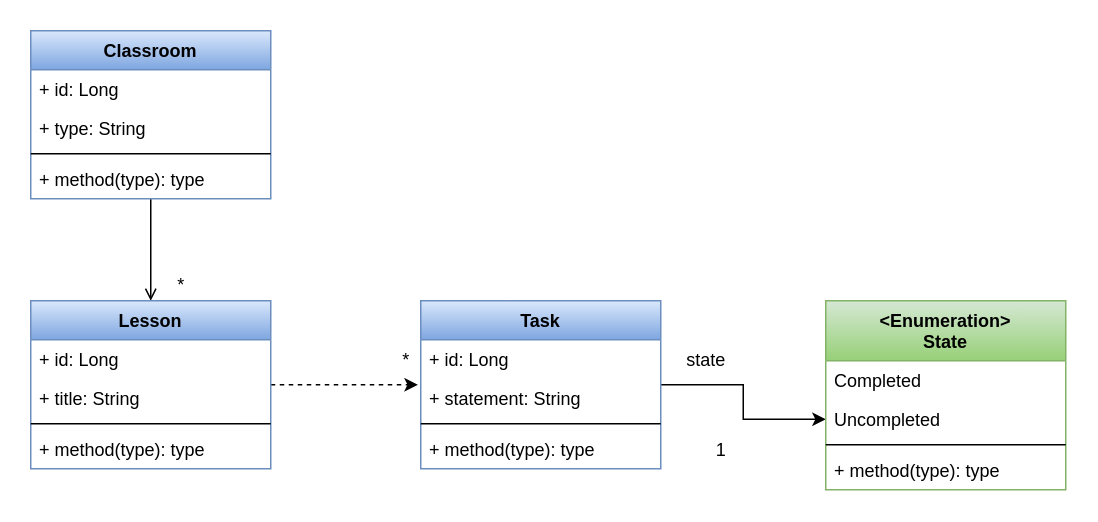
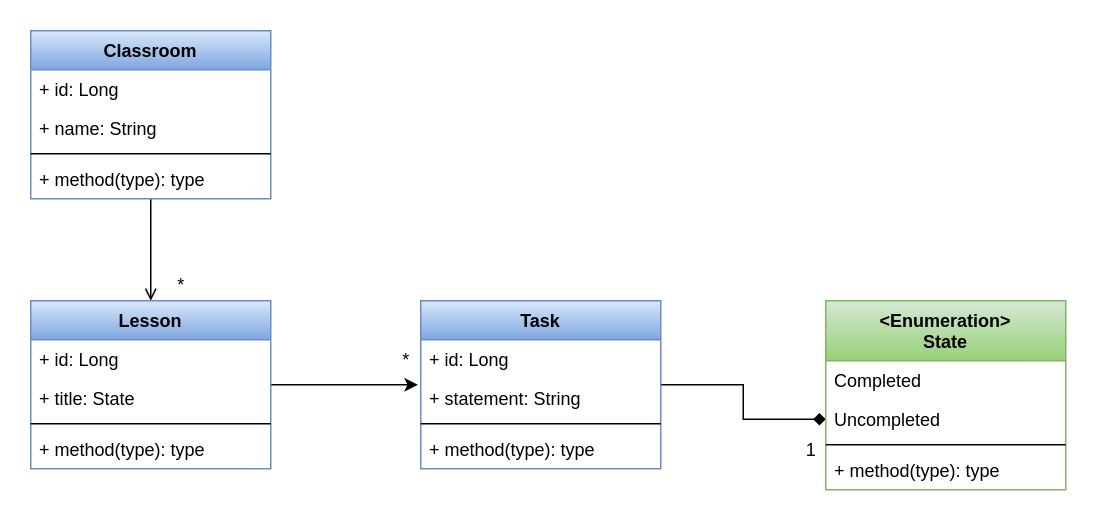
  <mxCell id="0" />
  <mxCell id="1" parent="0" />
  <mxCell id="2" style="edgeStyle=orthogonalEdgeStyle;rounded=0;orthogonalLoop=1;jettySize=auto;html=1;endArrow=open;" parent="1" source="3" target="9" edge="1"><mxGeometry relative="1" as="geometry" /></mxCell>
  <mxCell id="3" value="Classroom" style="swimlane;fontStyle=1;align=center;verticalAlign=top;childLayout=stackLayout;horizontal=1;startSize=26;horizontalStack=0;resizeParent=1;resizeParentMax=0;resizeLast=0;collapsible=1;marginBottom=0;gradientColor=#7ea6e0;fillColor=#dae8fc;strokeColor=#6c8ebf;" parent="1" vertex="1"><mxGeometry x="20" y="20" width="160" height="112" as="geometry" /></mxCell>
  <mxCell id="4" value="+ id: Long" style="text;strokeColor=none;fillColor=none;align=left;verticalAlign=top;spacingLeft=4;spacingRight=4;overflow=hidden;rotatable=0;points=[[0,0.5],[1,0.5]];portConstraint=eastwest;" parent="3" vertex="1"><mxGeometry y="26" width="160" height="26" as="geometry" /></mxCell>
- <mxCell id="5" value="+ type: String" style="text;strokeColor=none;fillColor=none;align=left;verticalAlign=top;spacingLeft=4;spacingRight=4;overflow=hidden;rotatable=0;points=[[0,0.5],[1,0.5]];portConstraint=eastwest;" parent="3" vertex="1"><mxGeometry y="52" width="160" height="26" as="geometry" /></mxCell>
+ <mxCell id="5" value="+ name: String" style="text;strokeColor=none;fillColor=none;align=left;verticalAlign=top;spacingLeft=4;spacingRight=4;overflow=hidden;rotatable=0;points=[[0,0.5],[1,0.5]];portConstraint=eastwest;" parent="3" vertex="1"><mxGeometry y="52" width="160" height="26" as="geometry" /></mxCell>
  <mxCell id="6" value="" style="line;strokeWidth=1;fillColor=none;align=left;verticalAlign=middle;spacingTop=-1;spacingLeft=3;spacingRight=3;rotatable=0;labelPosition=right;points=[];portConstraint=eastwest;" parent="3" vertex="1"><mxGeometry y="78" width="160" height="8" as="geometry" /></mxCell>
  <mxCell id="7" value="+ method(type): type" style="text;strokeColor=none;fillColor=none;align=left;verticalAlign=top;spacingLeft=4;spacingRight=4;overflow=hidden;rotatable=0;points=[[0,0.5],[1,0.5]];portConstraint=eastwest;" parent="3" vertex="1"><mxGeometry y="86" width="160" height="26" as="geometry" /></mxCell>
- <mxCell id="8" style="edgeStyle=orthogonalEdgeStyle;rounded=0;orthogonalLoop=1;jettySize=auto;html=1;entryX=-0.012;entryY=0.154;entryDx=0;entryDy=0;entryPerimeter=0;dashed=1;" parent="1" source="9" target="18" edge="1"><mxGeometry relative="1" as="geometry" /></mxCell>
+ <mxCell id="8" style="edgeStyle=orthogonalEdgeStyle;rounded=0;orthogonalLoop=1;jettySize=auto;html=1;entryX=-0.012;entryY=0.154;entryDx=0;entryDy=0;entryPerimeter=0;" parent="1" source="9" target="18" edge="1"><mxGeometry relative="1" as="geometry" /></mxCell>
  <mxCell id="9" value="Lesson" style="swimlane;fontStyle=1;align=center;verticalAlign=top;childLayout=stackLayout;horizontal=1;startSize=26;horizontalStack=0;resizeParent=1;resizeParentMax=0;resizeLast=0;collapsible=1;marginBottom=0;gradientColor=#7ea6e0;fillColor=#dae8fc;strokeColor=#6c8ebf;" parent="1" vertex="1"><mxGeometry x="20" y="200" width="160" height="112" as="geometry" /></mxCell>
  <mxCell id="10" value="+ id: Long" style="text;strokeColor=none;fillColor=none;align=left;verticalAlign=top;spacingLeft=4;spacingRight=4;overflow=hidden;rotatable=0;points=[[0,0.5],[1,0.5]];portConstraint=eastwest;" parent="9" vertex="1"><mxGeometry y="26" width="160" height="26" as="geometry" /></mxCell>
- <mxCell id="11" value="+ title: String" style="text;strokeColor=none;fillColor=none;align=left;verticalAlign=top;spacingLeft=4;spacingRight=4;overflow=hidden;rotatable=0;points=[[0,0.5],[1,0.5]];portConstraint=eastwest;" parent="9" vertex="1"><mxGeometry y="52" width="160" height="26" as="geometry" /></mxCell>
+ <mxCell id="11" value="+ title: State" style="text;strokeColor=none;fillColor=none;align=left;verticalAlign=top;spacingLeft=4;spacingRight=4;overflow=hidden;rotatable=0;points=[[0,0.5],[1,0.5]];portConstraint=eastwest;" parent="9" vertex="1"><mxGeometry y="52" width="160" height="26" as="geometry" /></mxCell>
  <mxCell id="12" value="" style="line;strokeWidth=1;fillColor=none;align=left;verticalAlign=middle;spacingTop=-1;spacingLeft=3;spacingRight=3;rotatable=0;labelPosition=right;points=[];portConstraint=eastwest;" parent="9" vertex="1"><mxGeometry y="78" width="160" height="8" as="geometry" /></mxCell>
  <mxCell id="13" value="+ method(type): type" style="text;strokeColor=none;fillColor=none;align=left;verticalAlign=top;spacingLeft=4;spacingRight=4;overflow=hidden;rotatable=0;points=[[0,0.5],[1,0.5]];portConstraint=eastwest;" parent="9" vertex="1"><mxGeometry y="86" width="160" height="26" as="geometry" /></mxCell>
  <mxCell id="14" value="*" style="text;html=1;align=center;verticalAlign=middle;resizable=0;points=[];autosize=1;" parent="1" vertex="1"><mxGeometry x="110" y="180" width="20" height="20" as="geometry" /></mxCell>
- <mxCell id="15" style="edgeStyle=orthogonalEdgeStyle;rounded=0;orthogonalLoop=1;jettySize=auto;html=1;entryX=0;entryY=0.5;entryDx=0;entryDy=0;" parent="1" source="16" target="24" edge="1"><mxGeometry relative="1" as="geometry" /></mxCell>
+ <mxCell id="15" style="edgeStyle=orthogonalEdgeStyle;rounded=0;orthogonalLoop=1;jettySize=auto;html=1;entryX=0;entryY=0.5;entryDx=0;entryDy=0;endArrow=diamond;" parent="1" source="16" target="24" edge="1"><mxGeometry relative="1" as="geometry" /></mxCell>
  <mxCell id="16" value="Task" style="swimlane;fontStyle=1;align=center;verticalAlign=top;childLayout=stackLayout;horizontal=1;startSize=26;horizontalStack=0;resizeParent=1;resizeParentMax=0;resizeLast=0;collapsible=1;marginBottom=0;gradientColor=#7ea6e0;fillColor=#dae8fc;strokeColor=#6c8ebf;" parent="1" vertex="1"><mxGeometry x="280" y="200" width="160" height="112" as="geometry" /></mxCell>
  <mxCell id="17" value="+ id: Long" style="text;strokeColor=none;fillColor=none;align=left;verticalAlign=top;spacingLeft=4;spacingRight=4;overflow=hidden;rotatable=0;points=[[0,0.5],[1,0.5]];portConstraint=eastwest;" parent="16" vertex="1"><mxGeometry y="26" width="160" height="26" as="geometry" /></mxCell>
  <mxCell id="18" value="+ statement: String" style="text;strokeColor=none;fillColor=none;align=left;verticalAlign=top;spacingLeft=4;spacingRight=4;overflow=hidden;rotatable=0;points=[[0,0.5],[1,0.5]];portConstraint=eastwest;" parent="16" vertex="1"><mxGeometry y="52" width="160" height="26" as="geometry" /></mxCell>
  <mxCell id="19" value="" style="line;strokeWidth=1;fillColor=none;align=left;verticalAlign=middle;spacingTop=-1;spacingLeft=3;spacingRight=3;rotatable=0;labelPosition=right;points=[];portConstraint=eastwest;" parent="16" vertex="1"><mxGeometry y="78" width="160" height="8" as="geometry" /></mxCell>
  <mxCell id="20" value="+ method(type): type" style="text;strokeColor=none;fillColor=none;align=left;verticalAlign=top;spacingLeft=4;spacingRight=4;overflow=hidden;rotatable=0;points=[[0,0.5],[1,0.5]];portConstraint=eastwest;" parent="16" vertex="1"><mxGeometry y="86" width="160" height="26" as="geometry" /></mxCell>
  <mxCell id="21" value="*" style="text;html=1;align=center;verticalAlign=middle;resizable=0;points=[];autosize=1;" parent="1" vertex="1"><mxGeometry x="260" y="230" width="20" height="20" as="geometry" /></mxCell>
  <mxCell id="22" value="&lt;Enumeration&gt;&#10;State" style="swimlane;fontStyle=1;align=center;verticalAlign=top;childLayout=stackLayout;horizontal=1;startSize=40;horizontalStack=0;resizeParent=1;resizeParentMax=0;resizeLast=0;collapsible=1;marginBottom=0;gradientColor=#97d077;fillColor=#d5e8d4;strokeColor=#82b366;" parent="1" vertex="1"><mxGeometry x="550" y="200" width="160" height="126" as="geometry" /></mxCell>
  <mxCell id="23" value="Completed" style="text;strokeColor=none;fillColor=none;align=left;verticalAlign=top;spacingLeft=4;spacingRight=4;overflow=hidden;rotatable=0;points=[[0,0.5],[1,0.5]];portConstraint=eastwest;" parent="22" vertex="1"><mxGeometry y="40" width="160" height="26" as="geometry" /></mxCell>
  <mxCell id="24" value="Uncompleted" style="text;strokeColor=none;fillColor=none;align=left;verticalAlign=top;spacingLeft=4;spacingRight=4;overflow=hidden;rotatable=0;points=[[0,0.5],[1,0.5]];portConstraint=eastwest;" parent="22" vertex="1"><mxGeometry y="66" width="160" height="26" as="geometry" /></mxCell>
  <mxCell id="25" value="" style="line;strokeWidth=1;fillColor=none;align=left;verticalAlign=middle;spacingTop=-1;spacingLeft=3;spacingRight=3;rotatable=0;labelPosition=right;points=[];portConstraint=eastwest;" parent="22" vertex="1"><mxGeometry y="92" width="160" height="8" as="geometry" /></mxCell>
  <mxCell id="26" value="+ method(type): type" style="text;strokeColor=none;fillColor=none;align=left;verticalAlign=top;spacingLeft=4;spacingRight=4;overflow=hidden;rotatable=0;points=[[0,0.5],[1,0.5]];portConstraint=eastwest;" parent="22" vertex="1"><mxGeometry y="100" width="160" height="26" as="geometry" /></mxCell>
- <mxCell id="27" value="1" style="text;html=1;align=center;verticalAlign=middle;resizable=0;points=[];autosize=1;" parent="1" vertex="1"><mxGeometry x="470" y="290" width="20" height="20" as="geometry" /></mxCell>
- <mxCell id="28" value="state" style="text;html=1;align=center;verticalAlign=middle;resizable=0;points=[];autosize=1;" parent="1" vertex="1"><mxGeometry x="450" y="230" width="40" height="20" as="geometry" /></mxCell>
+ <mxCell id="27" value="1" style="text;html=1;align=center;verticalAlign=middle;resizable=0;points=[];autosize=1;" parent="1" vertex="1"><mxGeometry x="530" y="290" width="20" height="20" as="geometry" /></mxCell>
